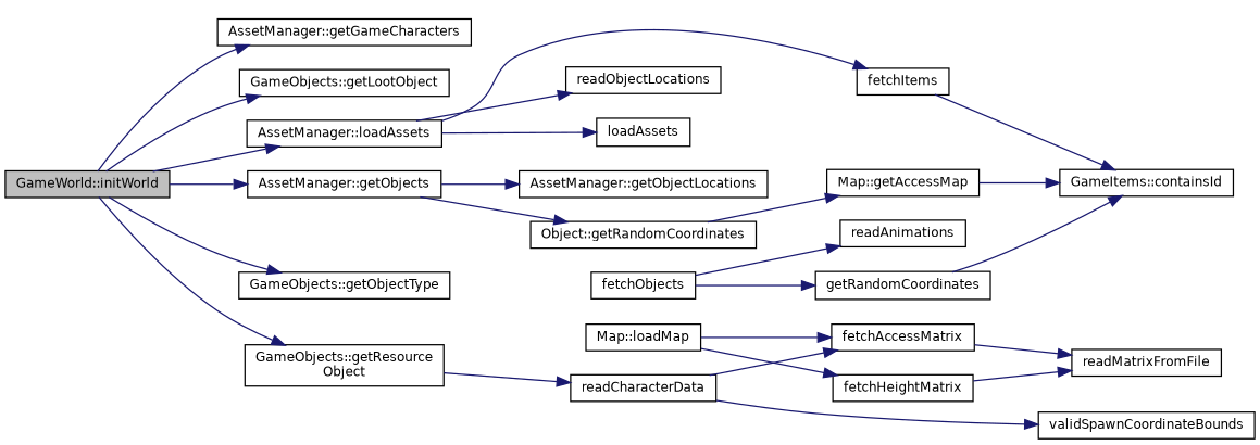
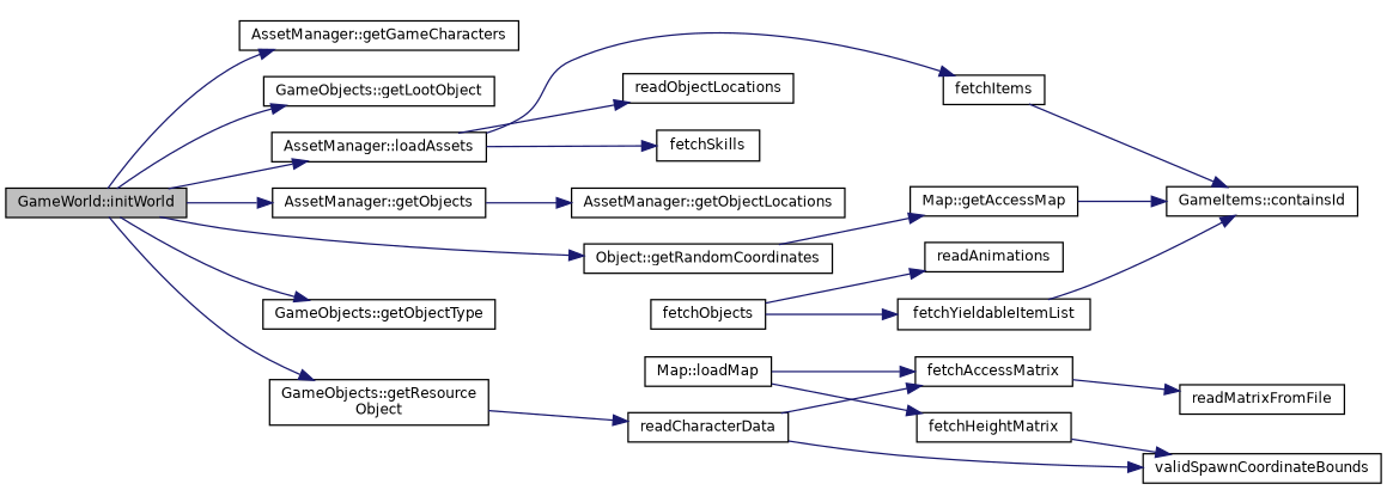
  digraph {
    rankdir=LR
    node [color=black fillcolor=white fontname=Helvetica fontsize=10 shape=record style=filled]
    edge [color=midnightblue fontname=Helvetica fontsize=10 labelfontname=Helvetica labelfontsize=10 style=solid]
    n1 [fillcolor=grey75 fontcolor=black height=0.2 label="GameWorld::initWorld" width=0.4]
    n2 [height=0.2 label="AssetManager::getGameCharacters" width=0.4]
    n3 [height=0.2 label="GameObjects::getLootObject" width=0.4]
    n4 [height=0.2 label="AssetManager::getObjects" width=0.4]
    n5 [height=0.2 label="GameObjects::getObjectType" width=0.4]
    n6 [height=0.2 label="Object::getRandomCoordinates" width=0.4]
    n7 [height=0.2 label="GameObjects::getResource\lObject" width=0.4]
    n8 [height=0.2 label="AssetManager::loadAssets" width=0.4]
    n9 [height=0.2 label="AssetManager::getObjectLocations" width=0.4]
    n10 [height=0.2 label="Map::getAccessMap" width=0.4]
    n11 [height=0.2 label=readCharacterData width=0.4]
    n12 [height=0.2 label=fetchItems width=0.4]
-   n13 [height=0.2 label=loadAssets width=0.4]
+   n13 [height=0.2 label=fetchSkills width=0.4]
    n14 [height=0.2 label=readObjectLocations width=0.4]
    n15 [height=0.2 label="Map::loadMap" width=0.4]
    n16 [height=0.2 label=fetchAccessMatrix width=0.4]
    n17 [height=0.2 label=fetchHeightMatrix width=0.4]
    n18 [height=0.2 label="GameItems::containsId" width=0.4]
    n19 [height=0.2 label=fetchObjects width=0.4]
-   n20 [height=0.2 label=getRandomCoordinates width=0.4]
+   n20 [height=0.2 label=fetchYieldableItemList width=0.4]
    n21 [height=0.2 label=readAnimations width=0.4]
    n22 [height=0.2 label=validSpawnCoordinateBounds width=0.4]
    n23 [height=0.2 label=readMatrixFromFile width=0.4]
    n1 -> n2
    n1 -> n3
    n1 -> n4
    n1 -> n5
-   n4 -> n6
+   n1 -> n6
    n1 -> n7
    n1 -> n8
    n4 -> n9
    n6 -> n10
    n7 -> n11
    n8 -> n12
    n8 -> n13
    n8 -> n14
    n10 -> n18
    n11 -> n16
    n11 -> n22
    n12 -> n18
    n15 -> n16
    n15 -> n17
    n16 -> n23
-   n17 -> n23
+   n17 -> n22
    n19 -> n20
    n19 -> n21
    n20 -> n18
  }
